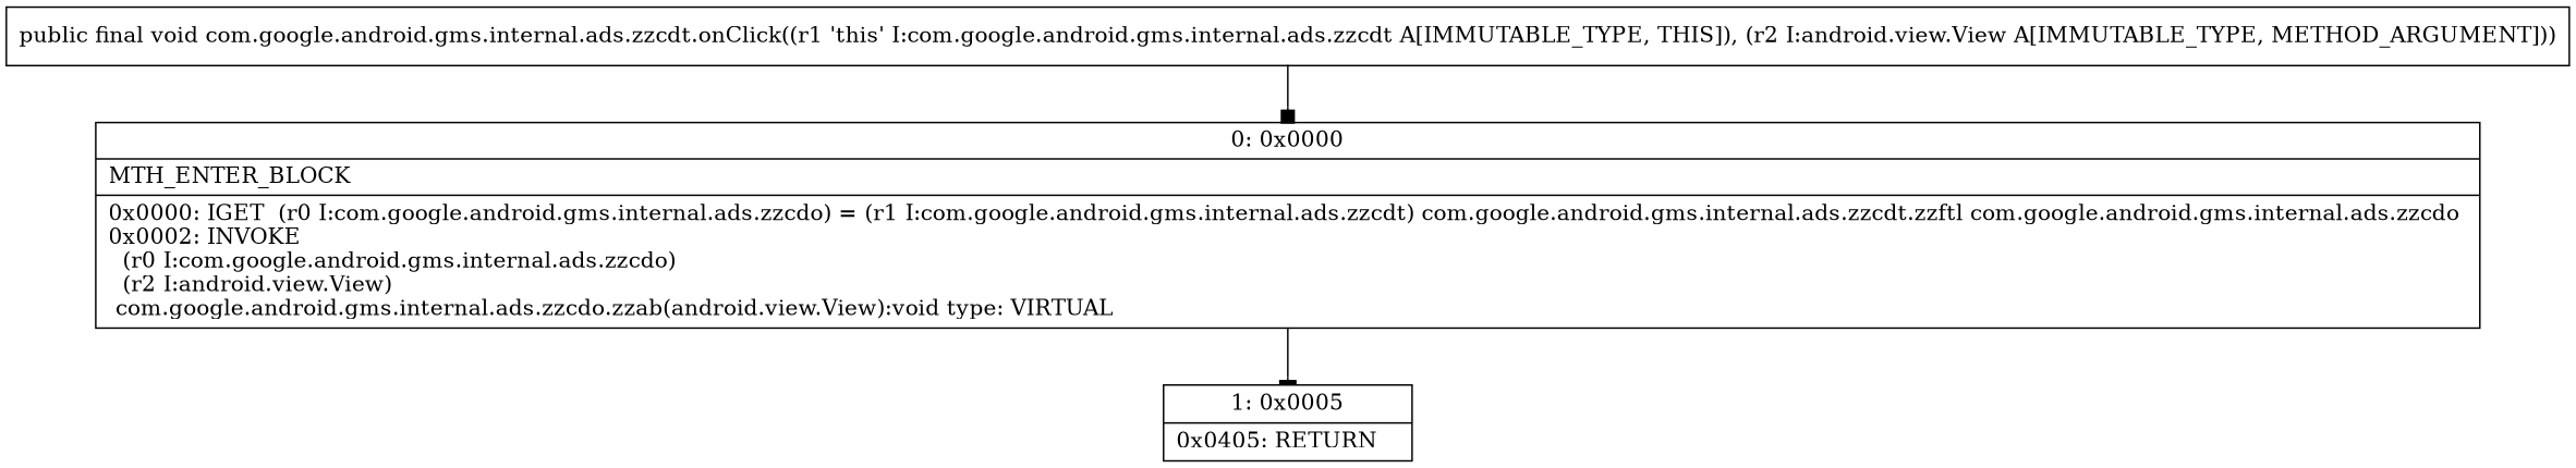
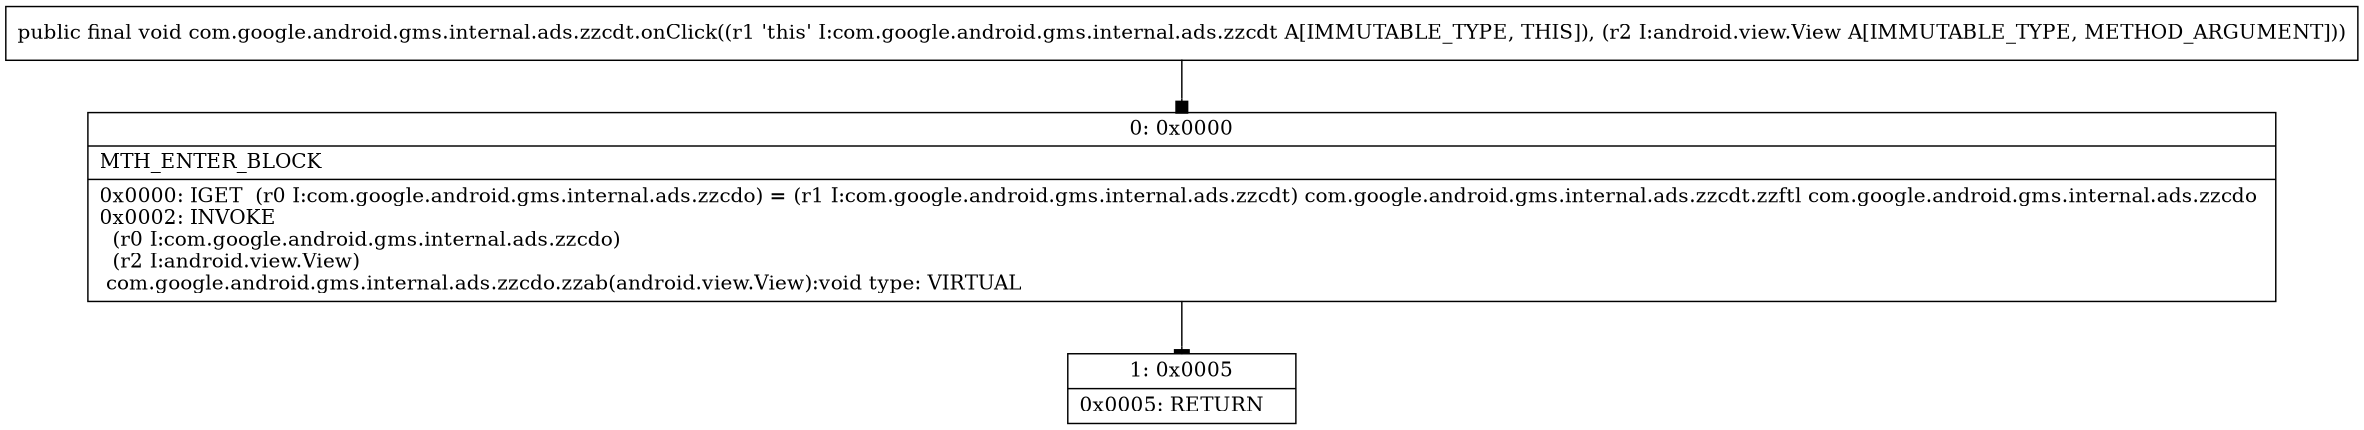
  digraph {
    node [shape=record]
    n1 [label="{0\:\ 0x0000|MTH_ENTER_BLOCK\l|0x0000: IGET  (r0 I:com.google.android.gms.internal.ads.zzcdo) = (r1 I:com.google.android.gms.internal.ads.zzcdt) com.google.android.gms.internal.ads.zzcdt.zzftl com.google.android.gms.internal.ads.zzcdo \l0x0002: INVOKE  \l  (r0 I:com.google.android.gms.internal.ads.zzcdo)\l  (r2 I:android.view.View)\l com.google.android.gms.internal.ads.zzcdo.zzab(android.view.View):void type: VIRTUAL \l}"]
-   n2 [label="{1\:\ 0x0005|0x0405: RETURN   \l}"]
+   n2 [label="{1\:\ 0x0005|0x0005: RETURN   \l}"]
    n3 [label="{public final void com.google.android.gms.internal.ads.zzcdt.onClick((r1 'this' I:com.google.android.gms.internal.ads.zzcdt A[IMMUTABLE_TYPE, THIS]), (r2 I:android.view.View A[IMMUTABLE_TYPE, METHOD_ARGUMENT])) }"]
    n1 -> n2 [arrowhead=tee]
    n3 -> n1 [arrowhead=box]
  }
